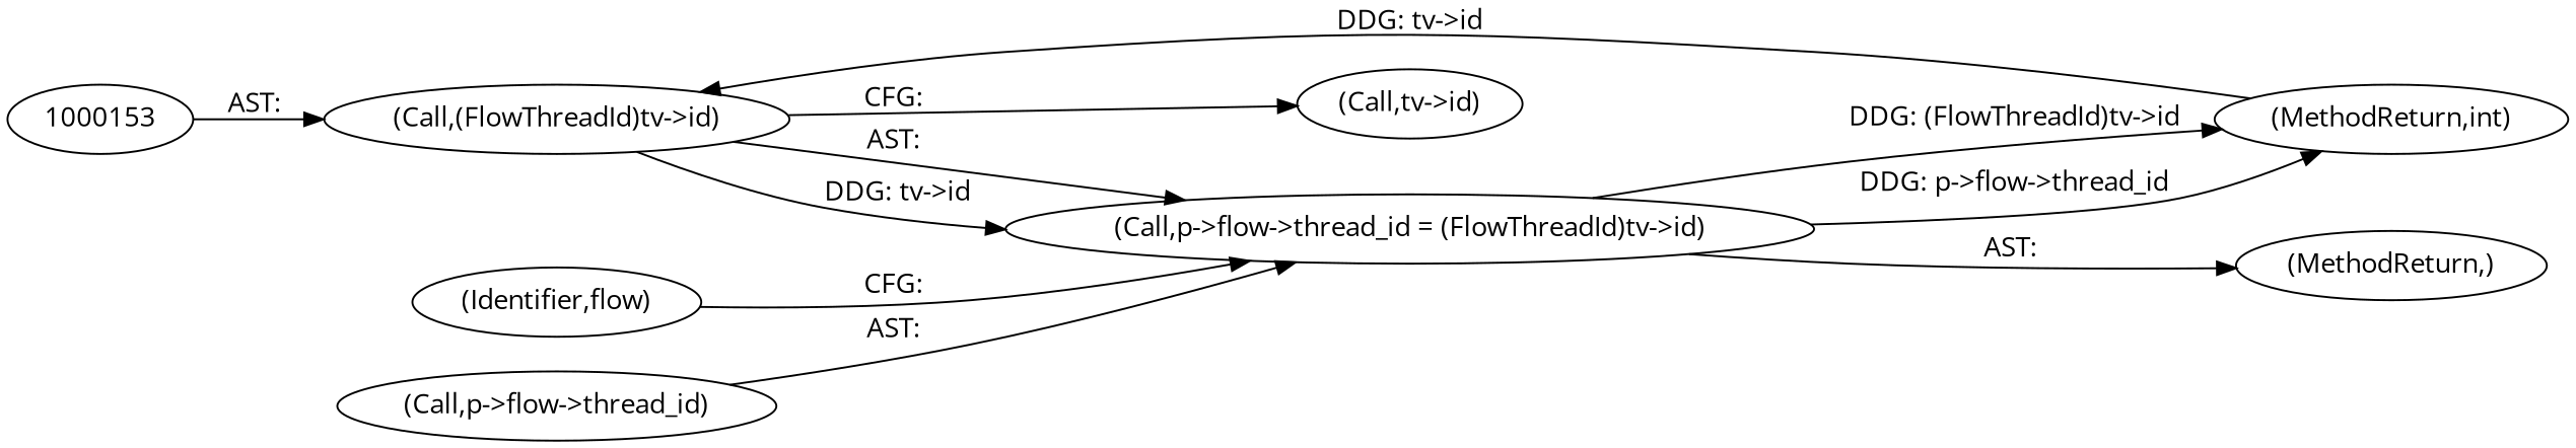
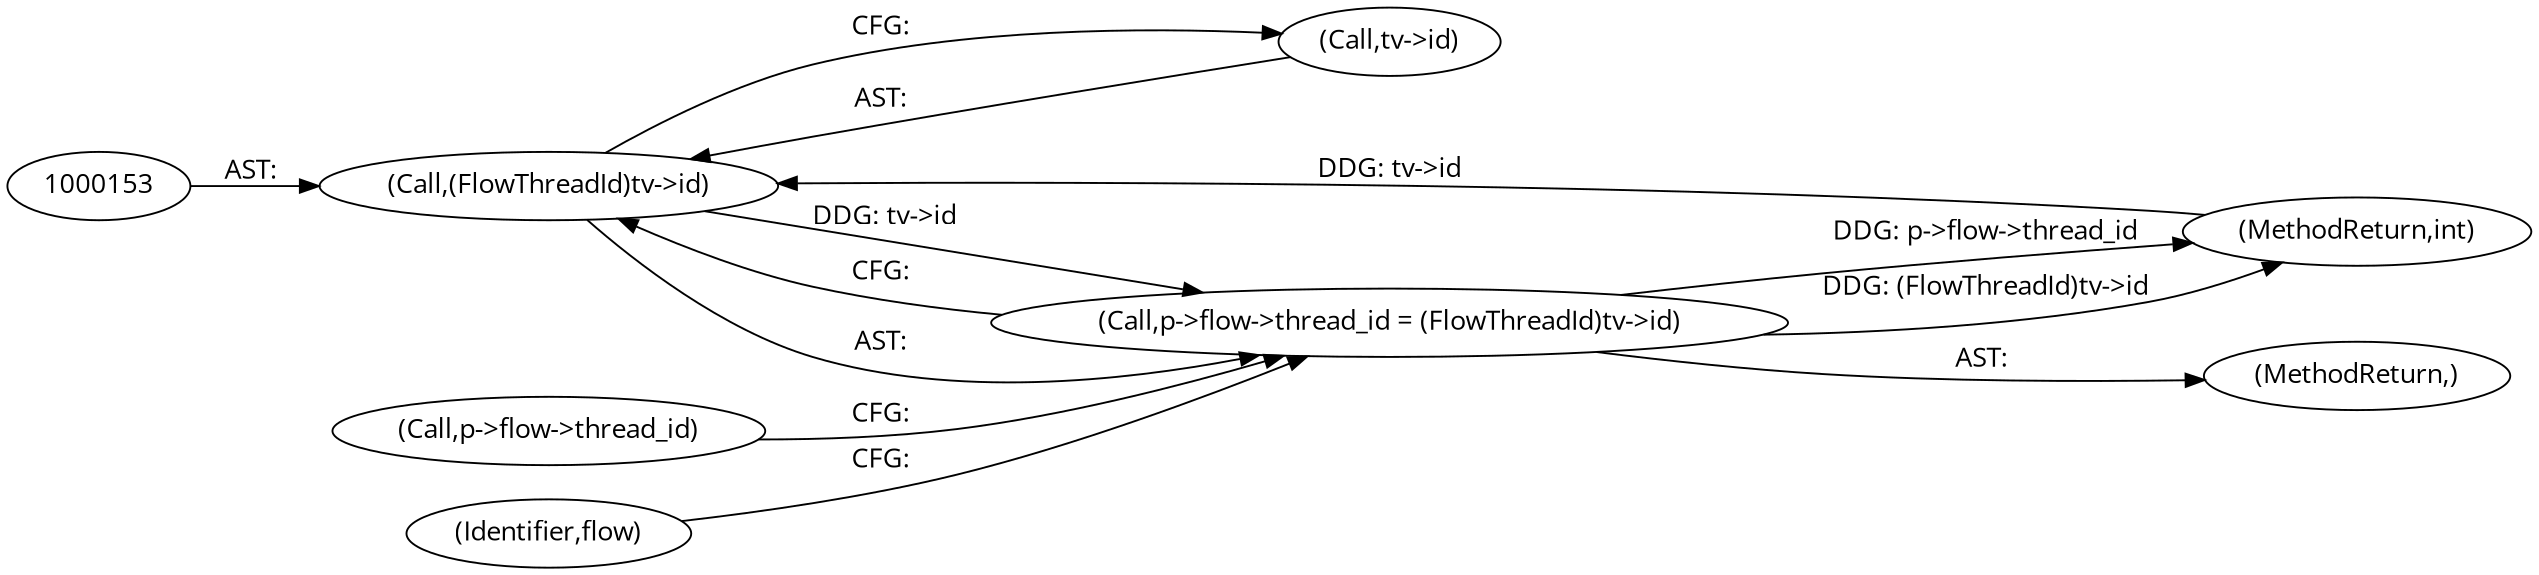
  digraph {
    fontname="Open Sans"
    rankdir=LR
    node [fontname="Open Sans"]
    edge [fontname="Open Sans"]
    n1 [label="(Call,(FlowThreadId)tv->id)"]
    n2 [label="(Call,p->flow->thread_id = (FlowThreadId)tv->id)"]
    n3 [label="(Call,tv->id)"]
    n4 [label="(MethodReturn,int)"]
    n5 [label="(MethodReturn,)"]
    n6 [label="(Identifier,flow)"]
    n7 [label="(Call,p->flow->thread_id)"]
    1000153
    n1 -> n2 [label="AST: "]
    n1 -> n2 [label="DDG: tv->id"]
    n1 -> n3 [label="CFG: "]
+   n2 -> n1 [label="CFG: "]
    n2 -> n4 [label="DDG: (FlowThreadId)tv->id"]
    n2 -> n4 [label="DDG: p->flow->thread_id"]
    n2 -> n5 [label="AST: "]
+   n3 -> n1 [label="AST: "]
    n4 -> n1 [label="DDG: tv->id"]
    n6 -> n2 [label="CFG: "]
-   n7 -> n2 [label="AST: "]
+   n7 -> n2 [label="CFG: "]
    1000153 -> n1 [label="AST: "]
  }
